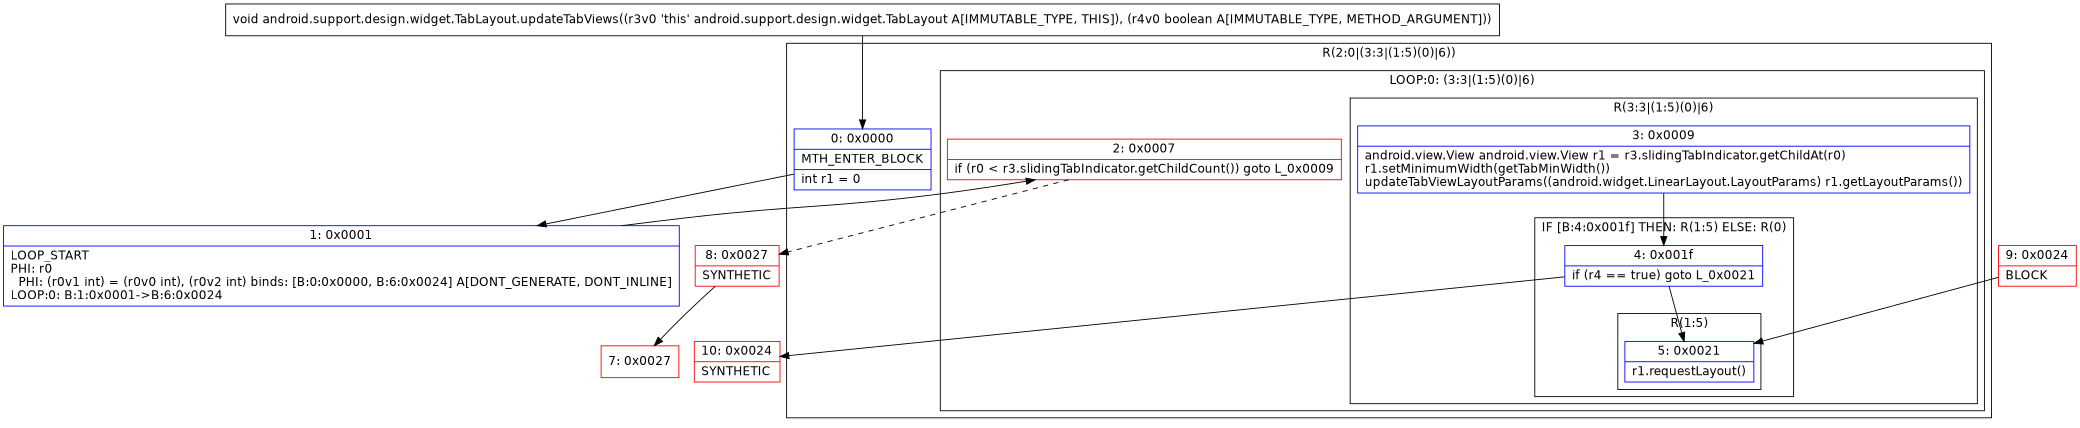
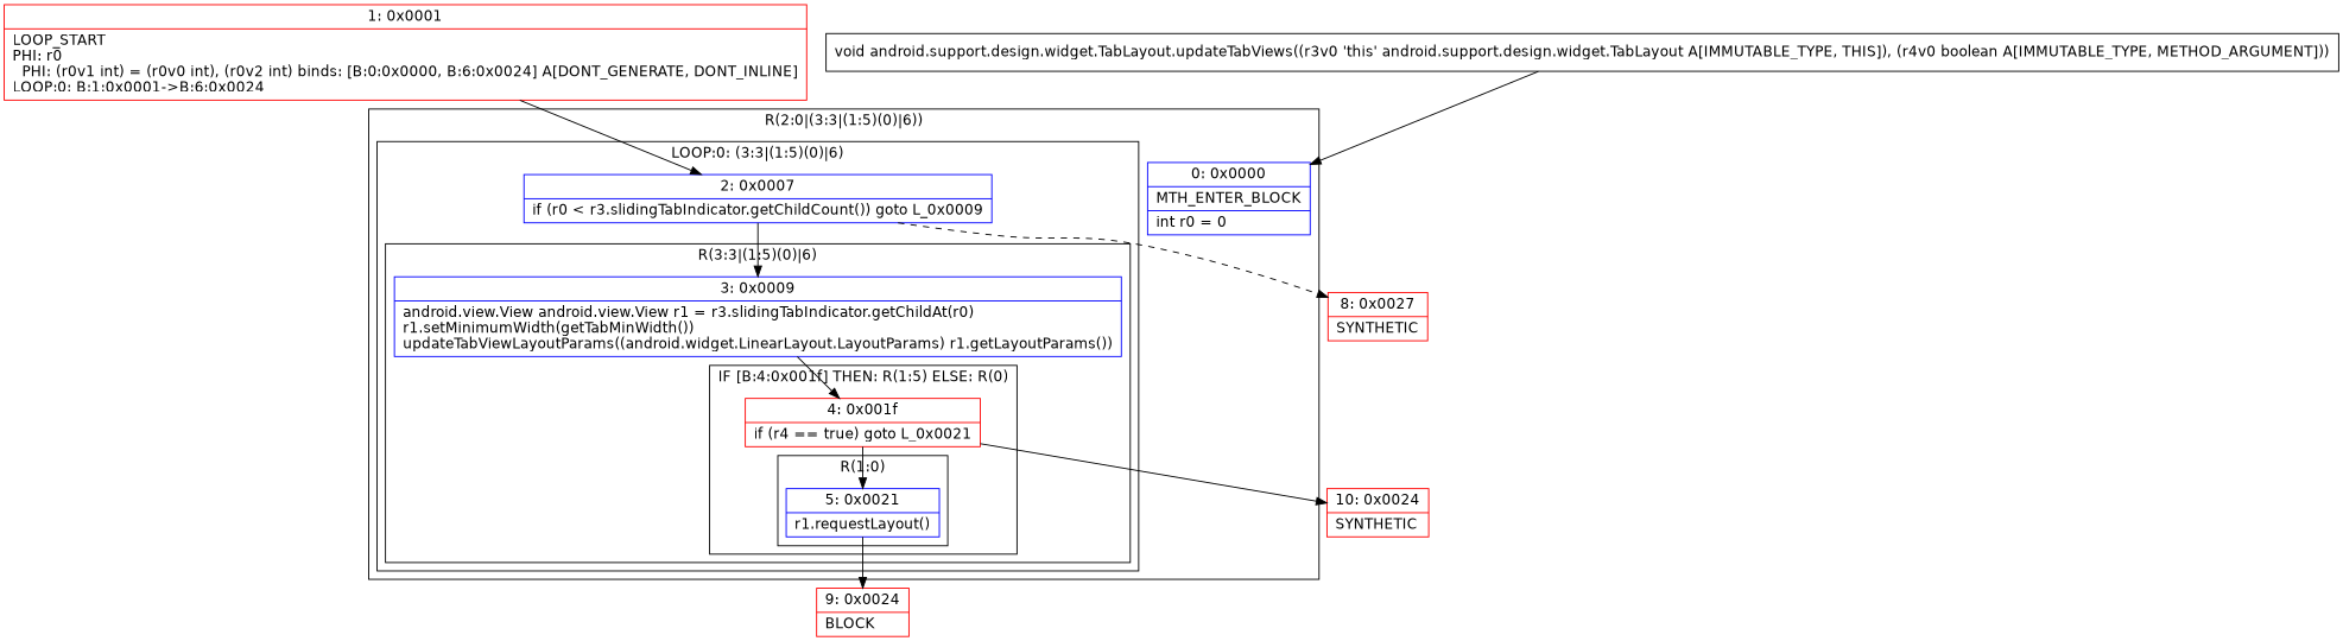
  digraph {
    fontname="DejaVu Sans"
    node [color=blue fontname="DejaVu Sans" shape=record]
    edge [fontname="DejaVu Sans"]
    n1 [label="{5\:\ 0x0021|r1.requestLayout()\l}"]
-   n2 [label="{4\:\ 0x001f|if (r4 == true) goto L_0x0021\l}"]
+   n2 [color=red label="{4\:\ 0x001f|if (r4 == true) goto L_0x0021\l}"]
    n3 [label="{3\:\ 0x0009|android.view.View android.view.View r1 = r3.slidingTabIndicator.getChildAt(r0)\lr1.setMinimumWidth(getTabMinWidth())\lupdateTabViewLayoutParams((android.widget.LinearLayout.LayoutParams) r1.getLayoutParams())\l}"]
-   n4 [color=red label="{2\:\ 0x0007|if (r0 \< r3.slidingTabIndicator.getChildCount()) goto L_0x0009\l}"]
-   n5 [label="{0\:\ 0x0000|MTH_ENTER_BLOCK\l|int r1 = 0\l}"]
+   n4 [label="{2\:\ 0x0007|if (r0 \< r3.slidingTabIndicator.getChildCount()) goto L_0x0009\l}"]
+   n5 [label="{0\:\ 0x0000|MTH_ENTER_BLOCK\l|int r0 = 0\l}"]
    n6 [color=red label="{9\:\ 0x0024|BLOCK\l}"]
    n7 [color=red label="{10\:\ 0x0024|SYNTHETIC\l}"]
    n8 [color=red label="{8\:\ 0x0027|SYNTHETIC\l}"]
-   n9 [label="{1\:\ 0x0001|LOOP_START\lPHI: r0 \l  PHI: (r0v1 int) = (r0v0 int), (r0v2 int) binds: [B:0:0x0000, B:6:0x0024] A[DONT_GENERATE, DONT_INLINE]\lLOOP:0: B:1:0x0001\-\>B:6:0x0024\l}"]
-   n10 [color=red label="{7\:\ 0x0027}"]
+   n9 [color=red label="{1\:\ 0x0001|LOOP_START\lPHI: r0 \l  PHI: (r0v1 int) = (r0v0 int), (r0v2 int) binds: [B:0:0x0000, B:6:0x0024] A[DONT_GENERATE, DONT_INLINE]\lLOOP:0: B:1:0x0001\-\>B:6:0x0024\l}"]
    n11 [label="{void android.support.design.widget.TabLayout.updateTabViews((r3v0 'this' android.support.design.widget.TabLayout A[IMMUTABLE_TYPE, THIS]), (r4v0 boolean A[IMMUTABLE_TYPE, METHOD_ARGUMENT])) }" color=""]
    subgraph cluster_1 {
      label="R(2:0|(3:3|(1:5)(0)|6))"
      n5
      subgraph cluster_2 {
        label="LOOP:0: (3:3|(1:5)(0)|6)"
        n4
        subgraph cluster_3 {
          label="R(3:3|(1:5)(0)|6)"
          n3
          subgraph cluster_4 {
            label="IF [B:4:0x001f] THEN: R(1:5) ELSE: R(0)"
            n2
            subgraph cluster_5 {
-             label="R(1:5)"
+             label="R(1:0)"
              n1
            }
            subgraph cluster_6 {
              label="R(0)"
            }
          }
        }
      }
    }
-   n6 -> n1
+   n1 -> n6
    n2 -> n1
    n2 -> n7 [style=solid]
    n3 -> n2
+   n4 -> n3
    n4 -> n8 [style=dashed]
-   n5 -> n9
-   n8 -> n10
    n9 -> n4
    n11 -> n5
  }
